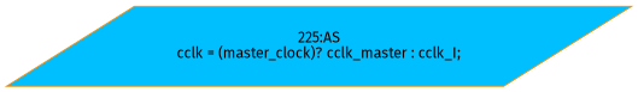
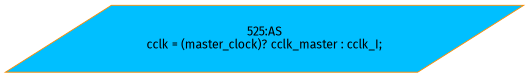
  strict digraph {
    fontname="Fira Sans"
-   n1 [ast="<pyverilog.vparser.ast.Assign object at 0x7f1e4d7e2c90>" def_var="['cclk']" fillcolor=deepskyblue label="225:AS\ncclk = (master_clock)? cclk_master : cclk_I;" statements="[]" style=filled typ=Assign use_var="['master_clock', 'cclk_master', 'cclk_I']" color=darkorange shape=parallelogram fontname="Fira Sans"]
+   n1 [ast="<pyverilog.vparser.ast.Assign object at 0x7f1e4d7e2c90>" def_var="['cclk']" fillcolor=deepskyblue label="525:AS\ncclk = (master_clock)? cclk_master : cclk_I;" statements="[]" style=filled typ=Assign use_var="['master_clock', 'cclk_master', 'cclk_I']" color=darkorange shape=parallelogram fontname="Fira Sans"]
  }
